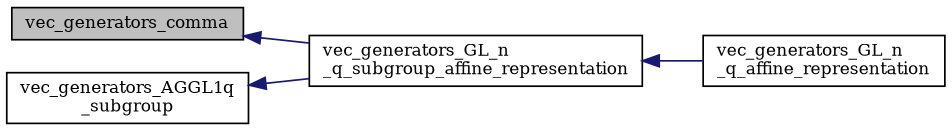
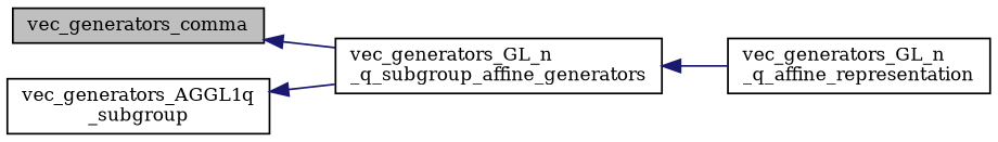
  digraph {
    fontname="DejaVu Serif"
    rankdir=LR
    node [color=black fillcolor=white fontname="DejaVu Serif" fontsize=10 shape=record style=filled]
    edge [color=midnightblue dir=back fontname="DejaVu Serif" fontsize=10 labelfontname=Helvetica labelfontsize=10 style=solid]
    n1 [fillcolor=grey75 fontcolor=black height=0.2 label=vec_generators_comma width=0.4]
-   n2 [height=0.2 label="vec_generators_GL_n\l_q_subgroup_affine_representation" width=0.4]
+   n2 [height=0.2 label="vec_generators_GL_n\l_q_subgroup_affine_generators" width=0.4]
    n3 [height=0.2 label="vec_generators_GL_n\l_q_affine_representation" width=0.4]
    n4 [height=0.2 label="vec_generators_AGGL1q\l_subgroup" width=0.4]
    n1 -> n2
    n2 -> n3
    n4 -> n2
  }
